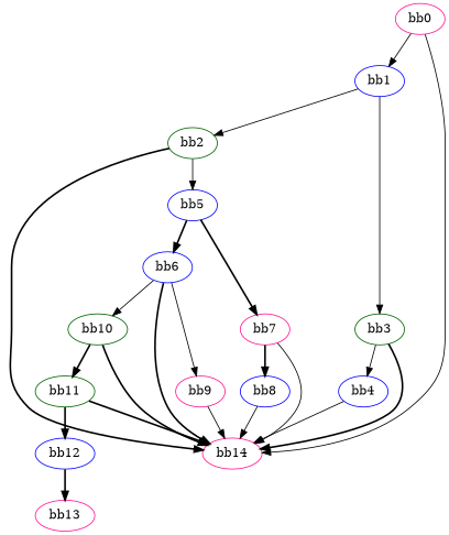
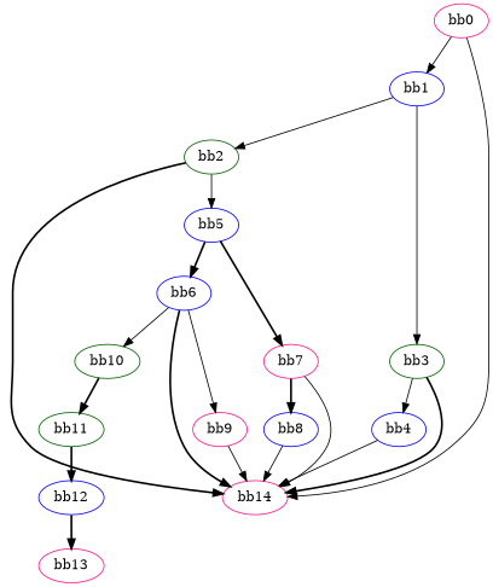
  digraph {
    node [color=blue]
    edge [style=solid]
    n1 [color=deeppink label="bb0\l"]
    n2 [label="bb1\l"]
    n3 [color=deeppink label="bb14\l"]
    n4 [color=darkgreen label="bb2\l"]
    n5 [color=darkgreen label="bb3\l"]
    n6 [label="bb5\l"]
    n7 [label="bb4\l"]
    n8 [label="bb6\l"]
    n9 [color=deeppink label="bb7\l"]
    n10 [color=deeppink label="bb9\l"]
    n11 [color=darkgreen label="bb10\l"]
    n12 [label="bb8\l"]
    n13 [color=darkgreen label="bb11\l"]
    n14 [label="bb12\l"]
    n15 [color=deeppink label="bb13\l"]
    n1 -> n2
    n1 -> n3
    n2 -> n4
    n2 -> n5
    n4 -> n3 [style=bold]
    n4 -> n6
    n5 -> n3 [style=bold]
    n5 -> n7
    n6 -> n8 [style=bold]
    n6 -> n9 [style=bold]
    n7 -> n3
    n8 -> n3 [style=bold]
    n8 -> n10
    n8 -> n11
    n9 -> n3
    n9 -> n12 [style=bold]
    n10 -> n3
-   n11 -> n3 [style=bold]
    n11 -> n13 [style=bold]
    n12 -> n3
-   n13 -> n3 [style=bold]
    n13 -> n14 [style=bold]
    n14 -> n15 [style=bold]
  }
